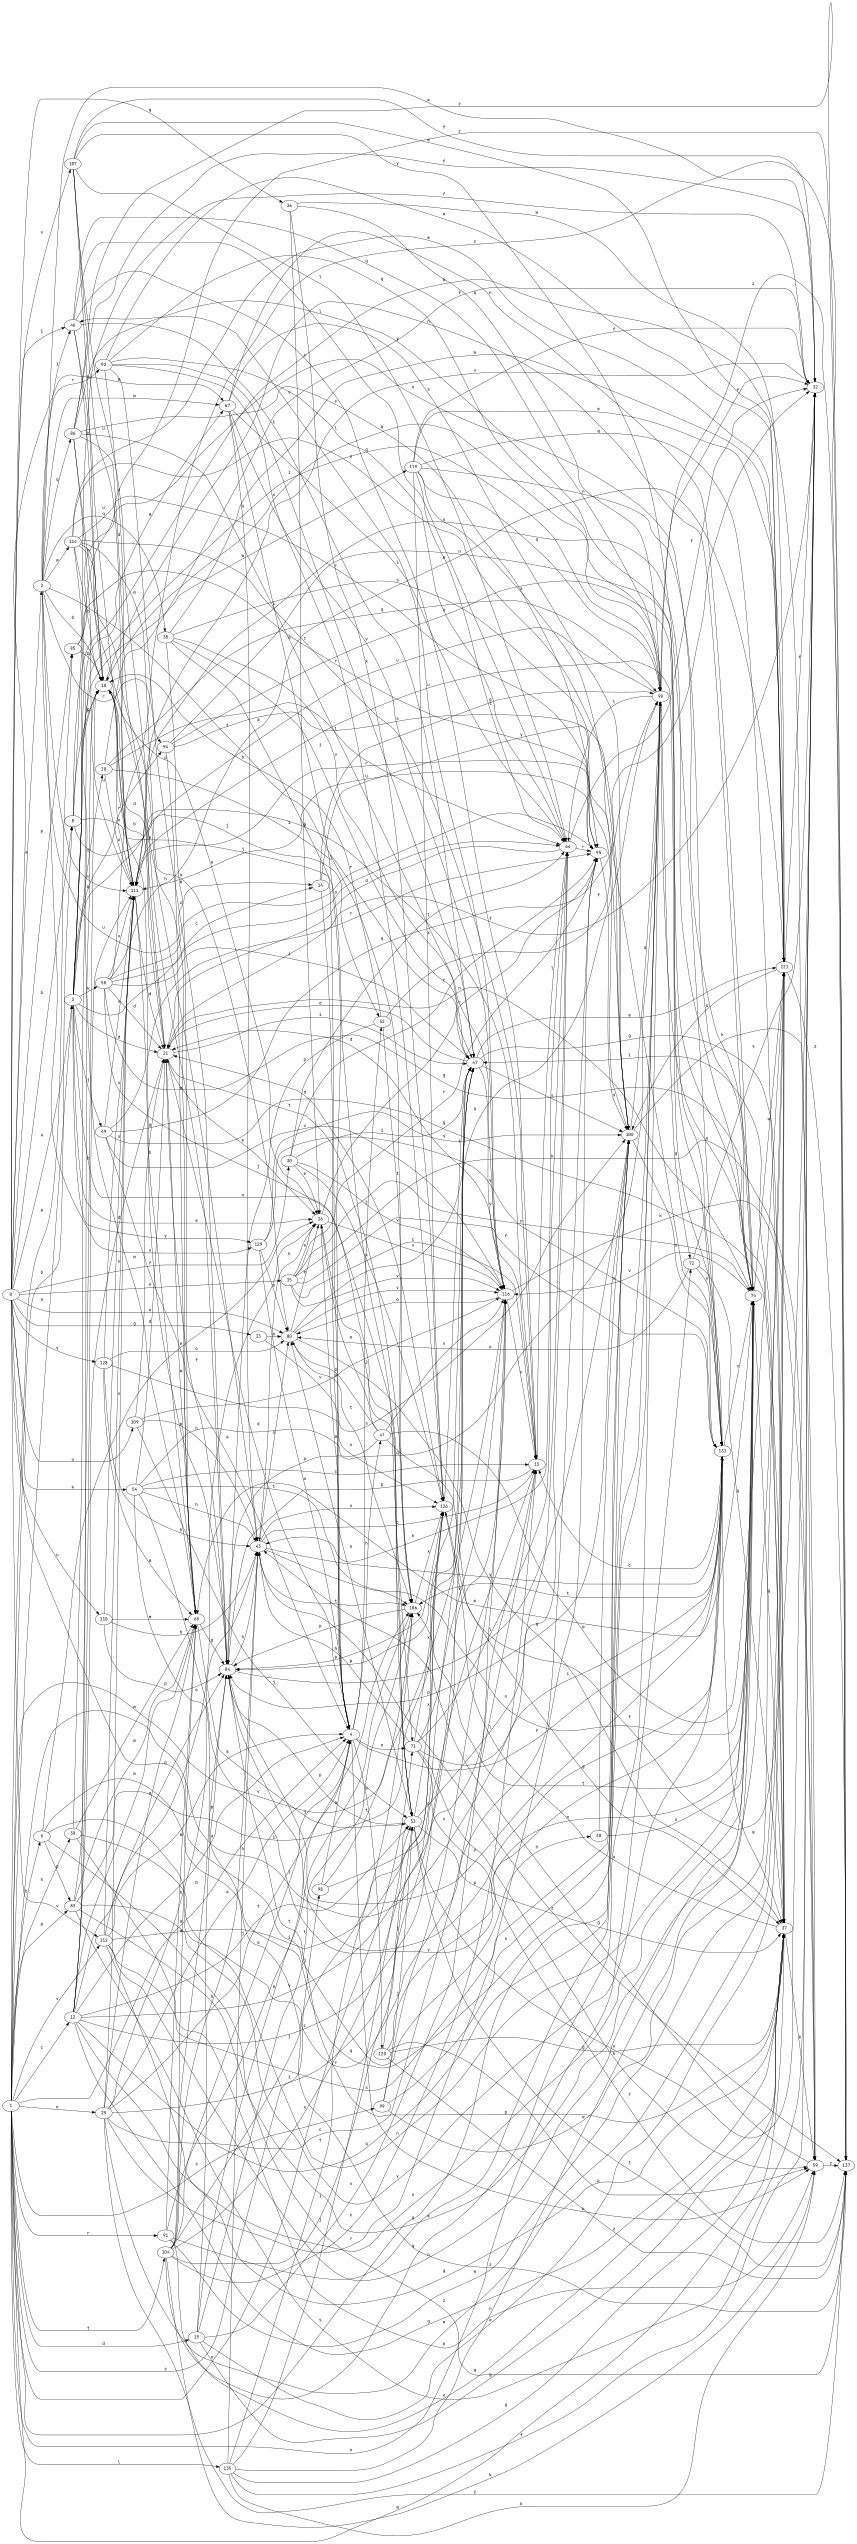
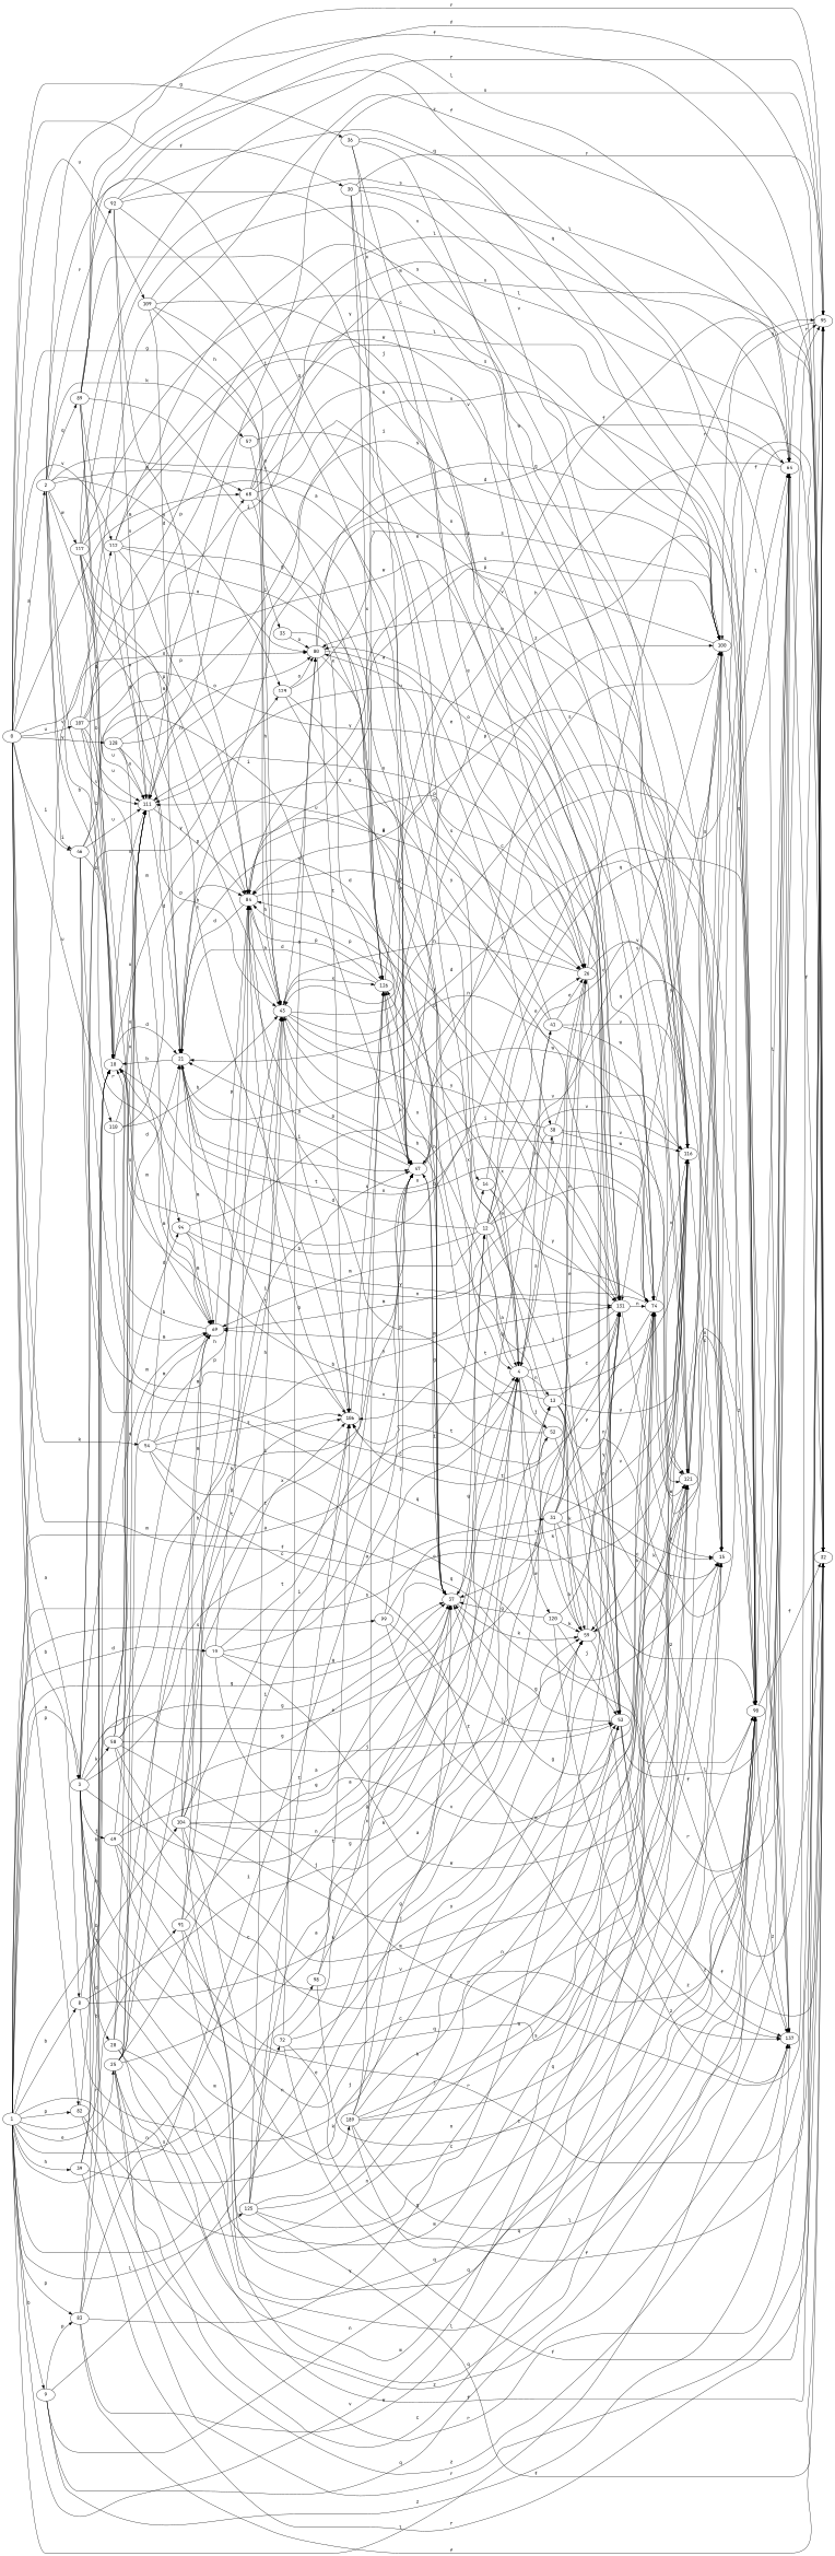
  strict digraph {
    fontname="JetBrains Mono"
    rankdir=LR
    node [fontname="JetBrains Mono"]
    edge [fontname="JetBrains Mono"]
    0
    2
    3
    8
    30
-   31 [label=35]
+   31
    33
    36
    46
-   48
    54
-   68 [label=67]
+   68
    80
-   82 [label=85]
+   82
    107
    109
    110
    112
    128
    10
    14
    32
+   57
    n24 [label=38]
-   89 [label=86]
+   89
    92
    94
    106
    111
-   117 [label=114]
+   117
    129
-   73
+   73 [label=13]
    15
    20
    21
    26
    49
    58
    90
-   119
+   119 [label=189]
    137
    52
    59
    53
    64
    116
    47
    95
    126
    131
    74
    121
    100
    43
    4
    37
    69
    84
    1
    9
    12
    19
    25
    39
    72
    83
    91
    98
    99
    104
-   125 [label=135]
+   125
    41
    120
    0 -> 2 [label=a]
    0 -> 3 [label=a]
    0 -> 8 [label=b]
    0 -> 30 [label=f]
    0 -> 31 [label=f]
    0 -> 33 [label=g]
    0 -> 36 [label=g]
    0 -> 46 [label=i]
-   0 -> 48 [label=j]
    0 -> 54 [label=k]
    0 -> 68 [label=m]
    0 -> 80 [label=o]
    0 -> 82 [label=p]
    0 -> 107 [label=u]
    0 -> 109 [label=u]
    0 -> 110 [label=u]
    0 -> 112 [label=v]
    0 -> 128 [label=y]
    2 -> 46 [label=i]
    2 -> 68 [label=m]
    2 -> 10 [label=b]
    2 -> 14 [label=c]
-   2 -> 32 [label=w]
+   2 -> 32 [label=f]
+   2 -> 57 [label=k]
    2 -> n24 [label=q]
    2 -> 89 [label=q]
    2 -> 92 [label=r]
    2 -> 94 [label=r]
    2 -> 106 [label=t]
    2 -> 111 [label=u]
    2 -> 117 [label=w]
    2 -> 129 [label=y]
    3 -> 68 [label=m]
    3 -> 14 [label=c]
    3 -> 94 [label=r]
    3 -> 129 [label=y]
    3 -> 73 [label=n]
    3 -> 15 [label=c]
    3 -> 20 [label=d]
-   3 -> 21 [label=d]
    3 -> 26 [label=e]
    3 -> 49 [label=j]
    3 -> 58 [label=k]
    3 -> 90 [label=q]
    3 -> 119 [label=w]
    3 -> 137 [label=z]
    8 -> 10 [label=b]
-   8 -> 32 [label=f]
    8 -> 52 [label=j]
    8 -> 59 [label=k]
    8 -> 53 [label=j]
    30 -> 26 [label=e]
    30 -> 64 [label=l]
    30 -> 116 [label=v]
    30 -> 47 [label=i]
    30 -> 95 [label=r]
    30 -> 126 [label=x]
    31 -> 15 [label=c]
    31 -> 26 [label=e]
    31 -> 59 [label=k]
    31 -> 116 [label=v]
    31 -> 95 [label=r]
    31 -> 131 [label=y]
    31 -> 74 [label=n]
    33 -> 80 [label=o]
    33 -> 126 [label=x]
    36 -> 26 [label=e]
    36 -> 90 [label=q]
    36 -> 126 [label=x]
    36 -> 121 [label=w]
    46 -> 10 [label=b]
    46 -> 111 [label=u]
    46 -> 15 [label=c]
    46 -> 90 [label=q]
    46 -> 64 [label=l]
-   116 -> 46 [label=v]
+   46 -> 116 [label=v]
    46 -> 47 [label=i]
-   48 -> 74 [label=n]
-   48 -> 100 [label=s]
    54 -> 106 [label=t]
    54 -> 15 [label=c]
    54 -> 21 [label=d]
    54 -> 90 [label=q]
    54 -> 137 [label=z]
    54 -> 131 [label=y]
    54 -> 43 [label=h]
    68 -> 64 [label=l]
    68 -> 116 [label=v]
    68 -> 74 [label=n]
    68 -> 100 [label=s]
    68 -> 43 [label=h]
    68 -> 4 [label=a]
    80 -> 106 [label=t]
    80 -> 26 [label=e]
    80 -> 90 [label=q]
    80 -> 116 [label=v]
    80 -> 37 [label=g]
    82 -> 10 [label=b]
    82 -> 95 [label=r]
    82 -> 74 [label=n]
    107 -> 10 [label=b]
    107 -> 32 [label=f]
    107 -> 111 [label=u]
    107 -> 64 [label=l]
    107 -> 131 [label=y]
    107 -> 121 [label=w]
    107 -> 69 [label=m]
    109 -> 21 [label=d]
    109 -> 53 [label=j]
    109 -> 116 [label=v]
-   92 -> 126 [label=x]
+   109 -> 126 [label=x]
    109 -> 43 [label=h]
    110 -> 111 [label=u]
    110 -> 43 [label=h]
    110 -> 69 [label=m]
    110 -> 84 [label=p]
    112 -> 111 [label=u]
    112 -> 47 [label=i]
    112 -> 74 [label=n]
    112 -> 100 [label=s]
    112 -> 4 [label=a]
    112 -> 37 [label=g]
    112 -> 84 [label=p]
    128 -> 80 [label=o]
    128 -> 111 [label=u]
    128 -> 100 [label=s]
    128 -> 43 [label=h]
    128 -> 69 [label=m]
    10 -> 111 [label=u]
    10 -> 21 [label=d]
    10 -> 26 [label=e]
    10 -> 74 [label=n]
    14 -> 90 [label=q]
    14 -> 131 [label=y]
    14 -> 4 [label=a]
    32 -> 111 [label=u]
+   57 -> 26 [label=e]
+   57 -> 43 [label=h]
    n24 -> 116 [label=v]
    n24 -> 47 [label=i]
    n24 -> 121 [label=w]
    n24 -> 100 [label=s]
-   n24 -> 4 [label=a]
+   4 -> n24 [label=a]
    n24 -> 69 [label=m]
    89 -> 10 [label=b]
    89 -> 32 [label=f]
    89 -> 111 [label=u]
    89 -> 21 [label=d]
    89 -> 137 [label=z]
    89 -> 47 [label=i]
    89 -> 95 [label=r]
    89 -> 131 [label=y]
    92 -> 111 [label=u]
    92 -> 90 [label=q]
    92 -> 64 [label=l]
    92 -> 47 [label=i]
    92 -> 121 [label=w]
    92 -> 84 [label=p]
    94 -> 131 [label=y]
    94 -> 74 [label=n]
    94 -> 100 [label=s]
    94 -> 69 [label=m]
    106 -> 126 [label=x]
    106 -> 84 [label=p]
    111 -> 21 [label=d]
-   111 -> 95 [label=r]
    111 -> 84 [label=p]
    117 -> 80 [label=o]
    117 -> 10 [label=b]
    117 -> 15 [label=c]
    117 -> 95 [label=r]
    117 -> 121 [label=w]
    117 -> 100 [label=s]
    117 -> 43 [label=h]
    117 -> 69 [label=m]
    117 -> 84 [label=p]
    129 -> 80 [label=o]
    129 -> 131 [label=y]
    129 -> 100 [label=s]
    129 -> 4 [label=a]
    73 -> 137 [label=z]
    73 -> 59 [label=k]
    73 -> 64 [label=l]
    73 -> 116 [label=v]
    73 -> 126 [label=x]
    73 -> 131 [label=c]
    73 -> 43 [label=h]
    15 -> 21 [label=d]
    15 -> 64 [label=l]
    15 -> 84 [label=p]
    20 -> 32 [label=f]
    20 -> 111 [label=u]
    20 -> 90 [label=q]
    20 -> 64 [label=l]
    20 -> 47 [label=i]
    21 -> 10 [label=b]
    21 -> 32 [label=f]
    21 -> 106 [label=t]
    21 -> 26 [label=e]
    21 -> 47 [label=i]
    21 -> 74 [label=n]
    21 -> 69 [label=m]
    26 -> 53 [label=j]
    26 -> 116 [label=v]
    26 -> 95 [label=r]
    26 -> 43 [label=h]
    26 -> 4 [label=a]
    49 -> 111 [label=u]
    49 -> 90 [label=q]
    49 -> 116 [label=v]
    49 -> 95 [label=r]
    49 -> 4 [label=a]
    49 -> 37 [label=g]
    58 -> 111 [label=u]
    58 -> 21 [label=d]
-   58 -> 137 [label=z]
    58 -> 53 [label=j]
-   58 -> 64 [label=o]
+   58 -> 64 [label=l]
    58 -> 47 [label=i]
    58 -> 95 [label=r]
    58 -> 121 [label=w]
    58 -> 37 [label=g]
    90 -> 10 [label=b]
    90 -> 32 [label=f]
    90 -> 111 [label=u]
    90 -> 137 [label=z]
    90 -> 64 [label=l]
    90 -> 74 [label=n]
    119 -> 32 [label=f]
    119 -> 90 [label=q]
    119 -> 64 [label=l]
    119 -> 126 [label=x]
    119 -> 74 [label=n]
    119 -> 121 [label=w]
    119 -> 100 [label=s]
    119 -> 37 [label=g]
    52 -> 10 [label=b]
    52 -> 32 [label=f]
    52 -> 106 [label=t]
    52 -> 84 [label=p]
    59 -> 137 [label=z]
+   59 -> 131 [label=y]
    59 -> 43 [label=h]
    53 -> 80 [label=o]
    53 -> 32 [label=f]
    53 -> 137 [label=z]
    53 -> 64 [label=l]
    53 -> 126 [label=x]
    53 -> 37 [label=g]
    53 -> 84 [label=p]
    64 -> 32 [label=f]
    64 -> 21 [label=d]
    64 -> 95 [label=r]
    64 -> 43 [label=h]
    116 -> 80 [label=o]
    116 -> 15 [label=c]
    116 -> 59 [label=k]
    47 -> 21 [label=d]
    47 -> 116 [label=v]
    47 -> 121 [label=w]
    47 -> 100 [label=s]
    47 -> 37 [label=g]
    47 -> 84 [label=p]
    95 -> 111 [label=u]
    95 -> 100 [label=s]
    126 -> 32 [label=f]
    126 -> 21 [label=d]
-   126 -> 47 [label=i]
+   126 -> 47 [label=k]
    126 -> 84 [label=p]
    131 -> 106 [label=t]
    131 -> 111 [label=u]
    131 -> 15 [label=c]
    131 -> 74 [label=n]
    131 -> 37 [label=g]
    131 -> 84 [label=p]
    74 -> 106 [label=t]
    74 -> 111 [label=u]
    74 -> 116 [label=v]
    74 -> 121 [label=w]
    74 -> 37 [label=g]
    74 -> 69 [label=m]
    121 -> 32 [label=f]
    121 -> 137 [label=z]
    121 -> 100 [label=s]
    100 -> 90 [label=q]
    100 -> 59 [label=k]
    100 -> 131 [label=y]
    100 -> 84 [label=p]
    43 -> 80 [label=o]
    43 -> 106 [label=t]
    43 -> 15 [label=c]
    43 -> 137 [label=z]
    43 -> 126 [label=x]
    43 -> 131 [label=y]
    43 -> 74 [label=n]
    4 -> 73 [label=n]
    4 -> 21 [label=d]
    4 -> 52 [label=j]
    4 -> 59 [label=k]
    4 -> 131 [label=y]
    4 -> 41 [label=h]
    4 -> 120 [label=w]
    37 -> 59 [label=k]
    37 -> 47 [label=i]
    37 -> 126 [label=x]
    37 -> 84 [label=p]
    69 -> 10 [label=b]
-   69 -> 53 [label=j]
    69 -> 84 [label=p]
-   84 -> 21 [label=f]
+   84 -> 21 [label=d]
    84 -> 131 [label=y]
    84 -> 100 [label=s]
    84 -> 43 [label=h]
    1 -> 3 [label=a]
    1 -> 8 [label=b]
    1 -> 82 [label=p]
    1 -> 112 [label=v]
    1 -> 73 [label=n]
    1 -> 64 [label=l]
    1 -> 116 [label=v]
    1 -> 100 [label=s]
    1 -> 4 [label=a]
    1 -> 37 [label=g]
    1 -> 9 [label=b]
    1 -> 12 [label=c]
    1 -> 19 [label=d]
    1 -> 25 [label=e]
    1 -> 39 [label=h]
    1 -> 72 [label=n]
    1 -> 83 [label=p]
    1 -> 91 [label=r]
    1 -> 98 [label=s]
    1 -> 99 [label=s]
    1 -> 104 [label=t]
    1 -> 125 [label=l]
    9 -> 26 [label=e]
    9 -> 90 [label=q]
    9 -> 137 [label=z]
    9 -> 74 [label=n]
    9 -> 83 [label=p]
    12 -> 10 [label=b]
    12 -> 111 [label=u]
    12 -> 15 [label=c]
    12 -> 21 [label=d]
    12 -> 26 [label=e]
    12 -> 90 [label=q]
    12 -> 53 [label=j]
    12 -> 116 [label=v]
    12 -> 74 [label=n]
    12 -> 4 [label=a]
-   12 -> 37 [label=g]
+   37 -> 12 [label=g]
    12 -> 69 [label=m]
    19 -> 106 [label=t]
    19 -> 116 [label=v]
    19 -> 121 [label=w]
    19 -> 4 [label=a]
    19 -> 37 [label=g]
    19 -> 84 [label=p]
    25 -> 106 [label=t]
    25 -> 111 [label=u]
    25 -> 15 [label=c]
    25 -> 137 [label=z]
    25 -> 47 [label=i]
    25 -> 95 [label=r]
    25 -> 121 [label=w]
    25 -> 43 [label=h]
    25 -> 4 [label=a]
    25 -> 69 [label=m]
    39 -> 10 [label=b]
    39 -> 59 [label=k]
    39 -> 95 [label=r]
    39 -> 69 [label=m]
    72 -> 80 [label=o]
    72 -> 32 [label=f]
-   90 -> 72 [label=q]
+   72 -> 90 [label=q]
    72 -> 131 [label=y]
    72 -> 37 [label=g]
    83 -> 10 [label=b]
    83 -> 32 [label=f]
    83 -> 47 [label=i]
    83 -> 131 [label=y]
    83 -> 121 [label=w]
    83 -> 69 [label=m]
    91 -> 106 [label=t]
    91 -> 90 [label=q]
    91 -> 121 [label=w]
    91 -> 37 [label=g]
    91 -> 69 [label=m]
    98 -> 106 [label=t]
    98 -> 15 [label=c]
    98 -> 4 [label=a]
    99 -> 53 [label=j]
    99 -> 116 [label=v]
    99 -> 121 [label=w]
-   99 -> 100 [label=s]
+   99 -> 47 [label=s]
    104 -> 15 [label=c]
    104 -> 90 [label=q]
    104 -> 59 [label=k]
    104 -> 53 [label=j]
    104 -> 47 [label=i]
    104 -> 126 [label=x]
    104 -> 43 [label=h]
    104 -> 4 [label=a]
    104 -> 69 [label=m]
    104 -> 84 [label=p]
    125 -> 32 [label=f]
    125 -> 106 [label=t]
    125 -> 59 [label=k]
    125 -> 53 [label=j]
    125 -> 74 [label=n]
    125 -> 43 [label=h]
    125 -> 37 [label=g]
    41 -> 80 [label=o]
    41 -> 26 [label=e]
    41 -> 116 [label=v]
    41 -> 121 [label=w]
    41 -> 37 [label=g]
    41 -> 84 [label=p]
    120 -> 137 [label=z]
    120 -> 59 [label=k]
    120 -> 53 [label=j]
    120 -> 74 [label=n]
    120 -> 37 [label=g]
  }
